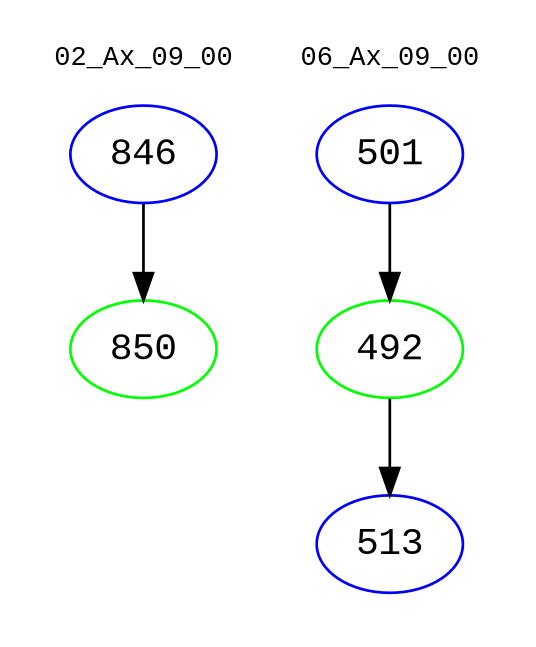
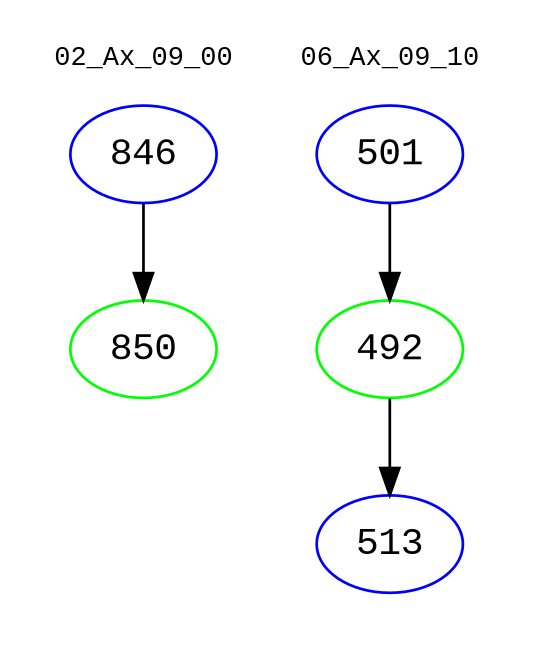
  digraph {
    fontname="Liberation Mono"
    node [color=blue fontname="Liberation Mono"]
    edge [color=black fontname="Liberation Mono"]
    n1 [label=846]
    n2 [color=green label=850]
    n3 [label=501]
    n4 [color=green label=492]
    n5 [label=513]
    subgraph cluster_1 {
      color=white
      fontsize=10
      label="02_Ax_09_00"
      n1
      n2
    }
    subgraph cluster_2 {
      color=white
      fontsize=10
-     label="06_Ax_09_00"
+     label="06_Ax_09_10"
      n3
      n4
      n5
    }
    n1 -> n2
    n3 -> n4
    n4 -> n5
  }
